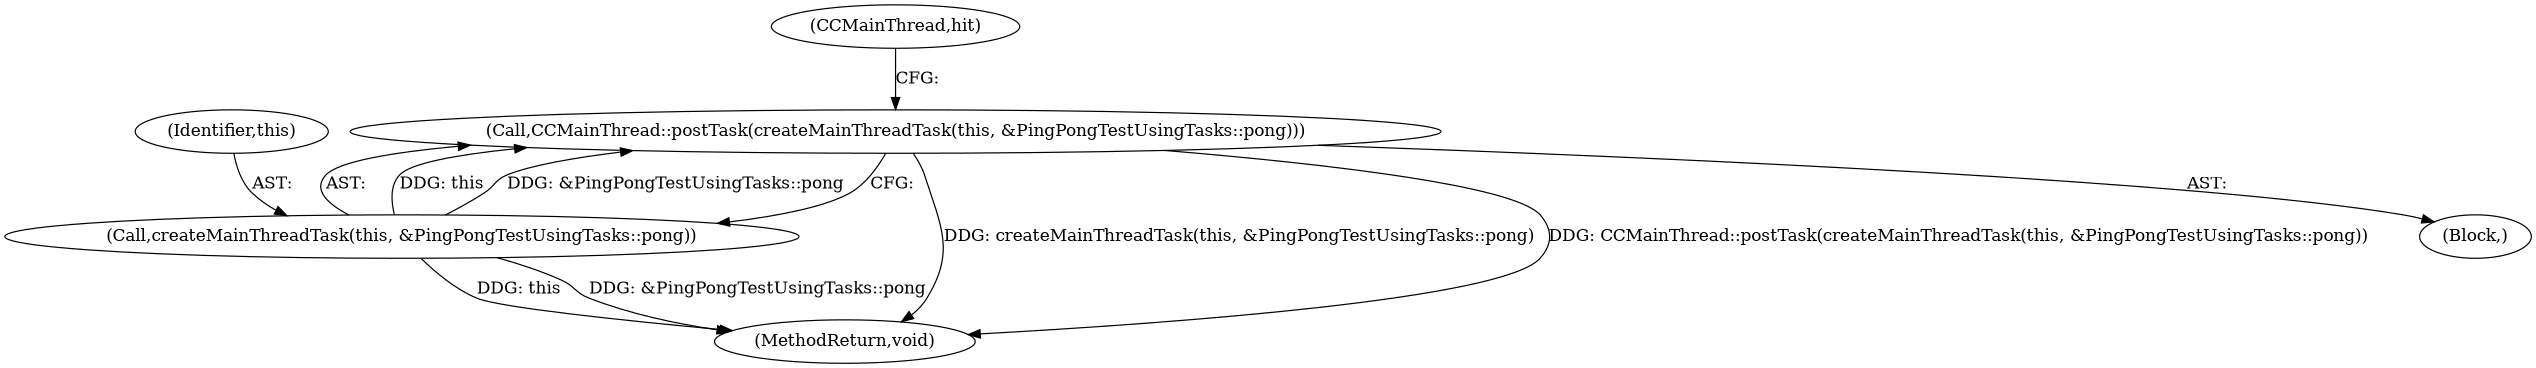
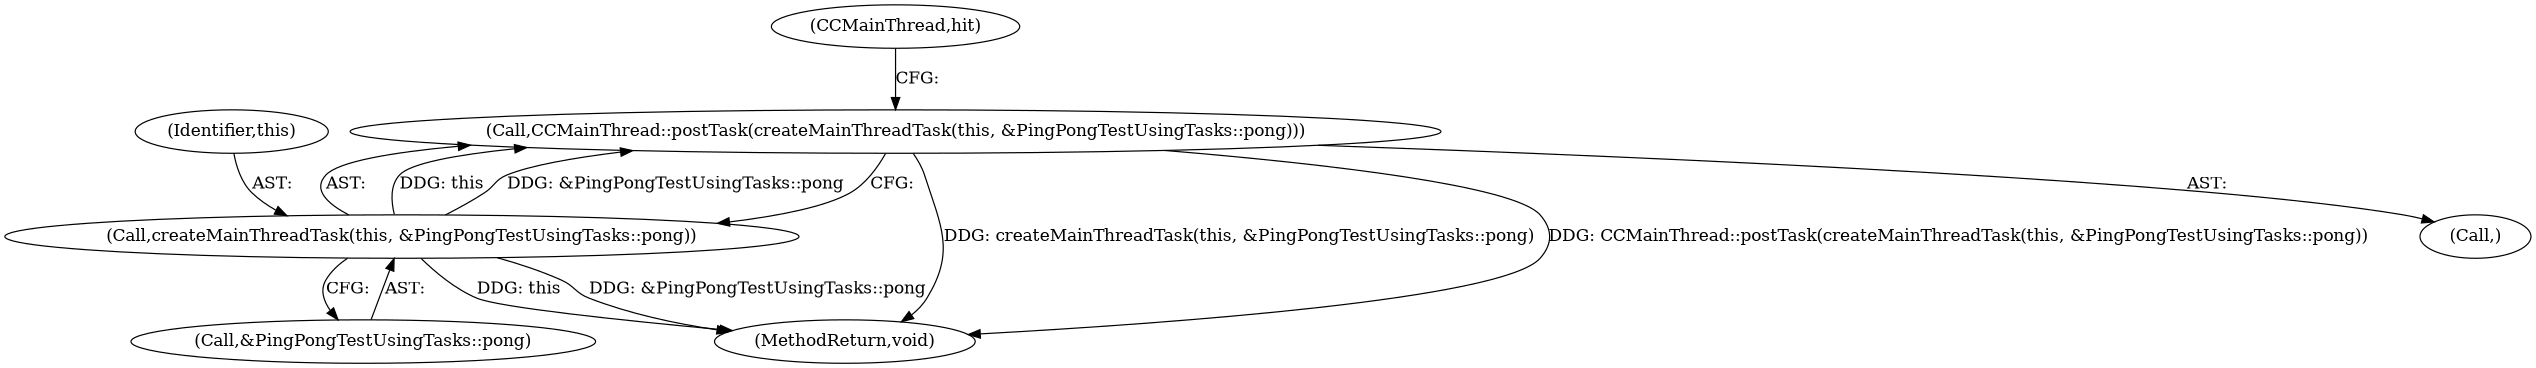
  digraph {
    n1 [label="(Call,CCMainThread::postTask(createMainThreadTask(this, &PingPongTestUsingTasks::pong)))"]
    n2 [label="(Call,createMainThreadTask(this, &PingPongTestUsingTasks::pong))"]
    n3 [label="(MethodReturn,void)"]
-   n4 [label="(Block,)"]
+   n4 [label="(Call,)"]
+   n5 [label="(Call,&PingPongTestUsingTasks::pong)"]
    n6 [label="(Identifier,this)"]
    n7 [label="(CCMainThread,hit)"]
    n1 -> n2 [label="CFG: "]
    n1 -> n3 [label="DDG: createMainThreadTask(this, &PingPongTestUsingTasks::pong)"]
    n1 -> n3 [label="DDG: CCMainThread::postTask(createMainThreadTask(this, &PingPongTestUsingTasks::pong))"]
    n1 -> n4 [label="AST: "]
    n2 -> n1 [label="AST: "]
    n2 -> n1 [label="DDG: this"]
    n2 -> n1 [label="DDG: &PingPongTestUsingTasks::pong"]
    n2 -> n3 [label="DDG: this"]
    n2 -> n3 [label="DDG: &PingPongTestUsingTasks::pong"]
+   n2 -> n5 [label="CFG: "]
+   n5 -> n2 [label="AST: "]
    n6 -> n2 [label="AST: "]
    n7 -> n1 [label="CFG: "]
  }
